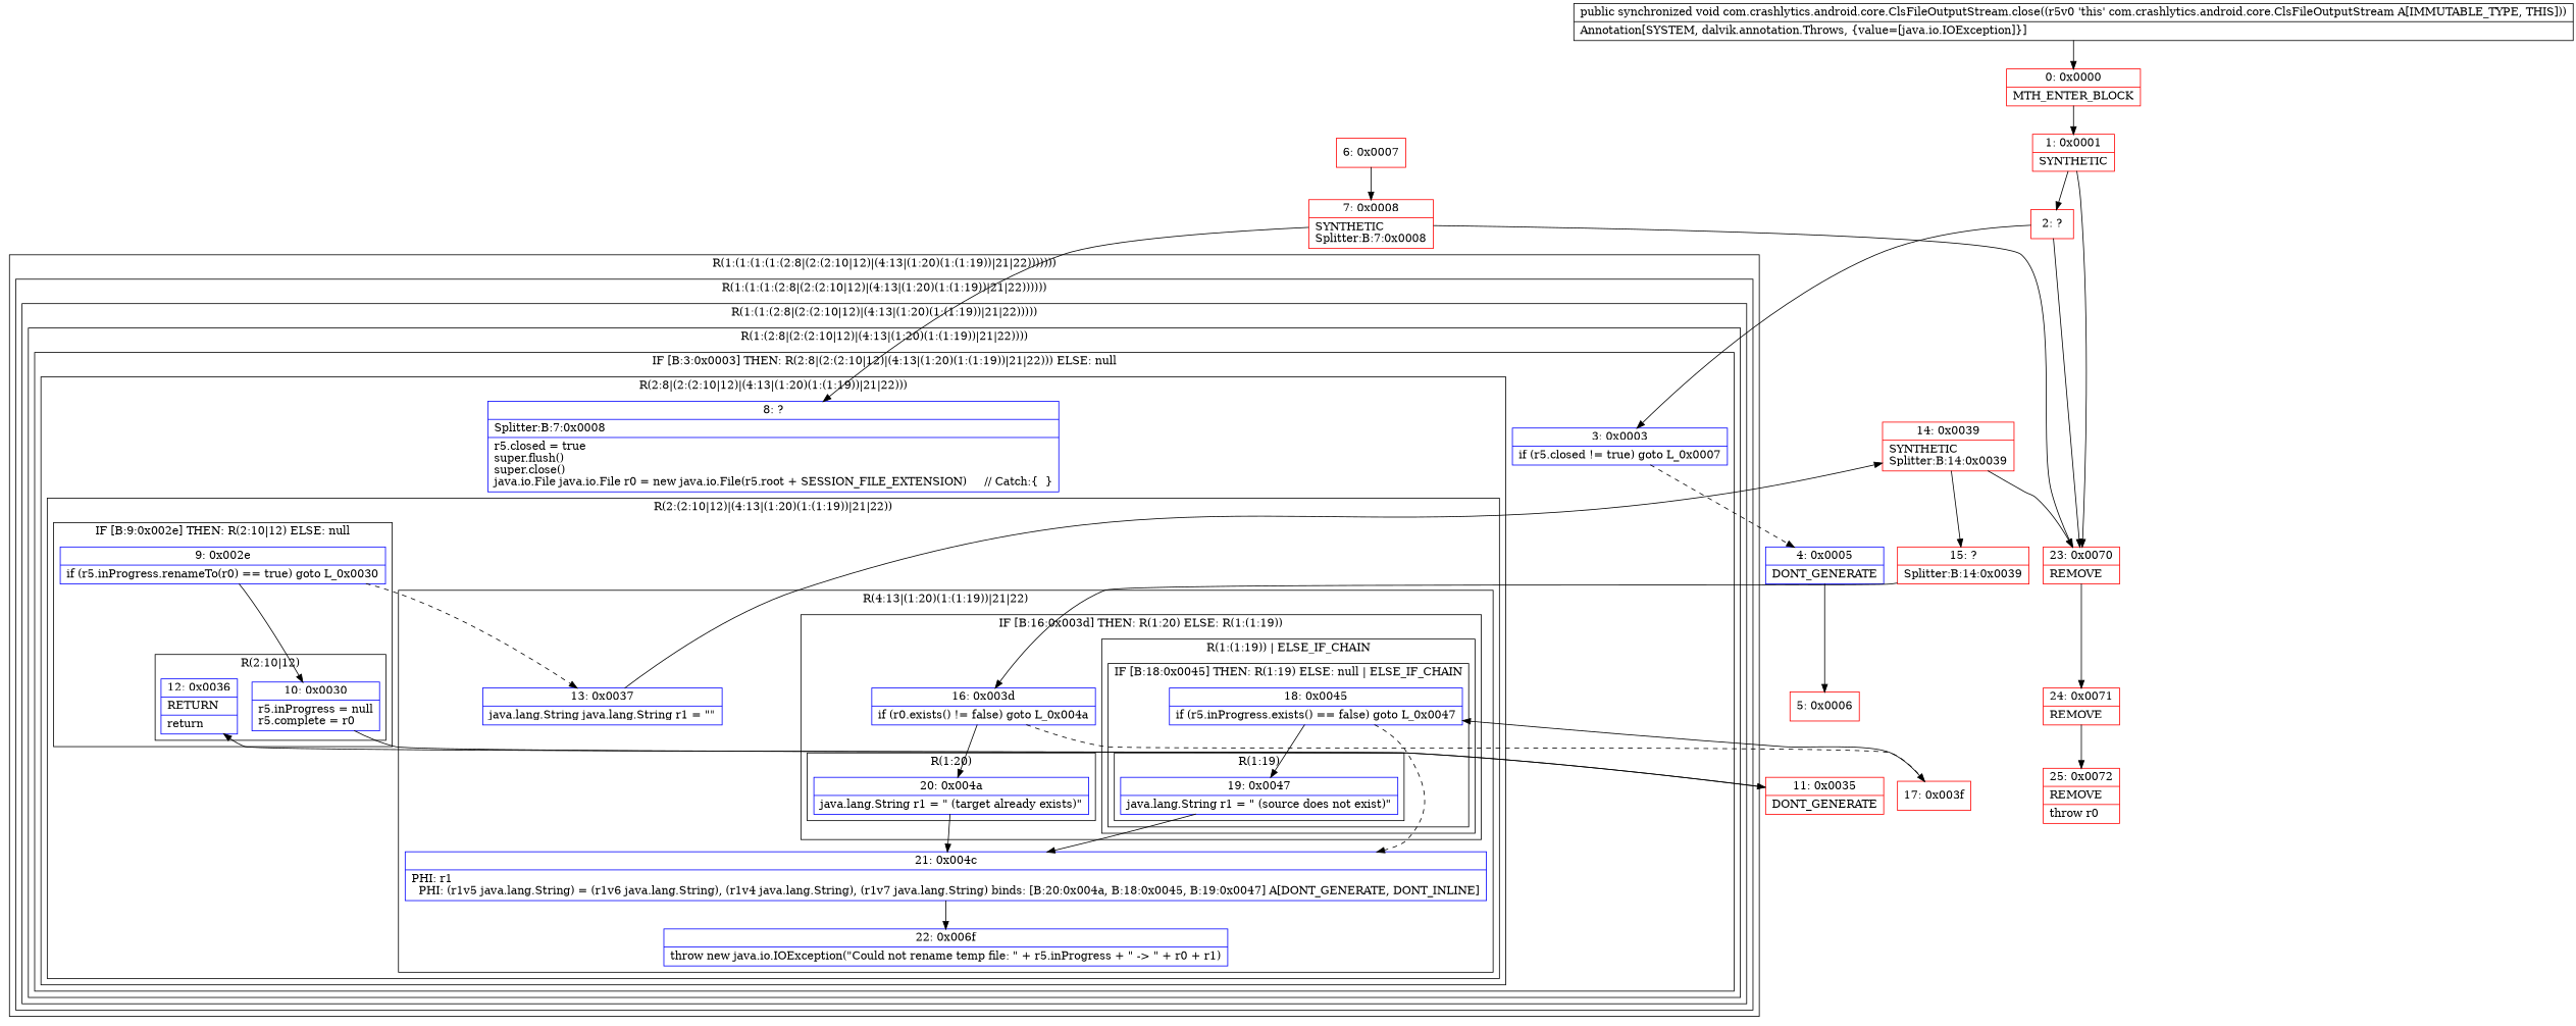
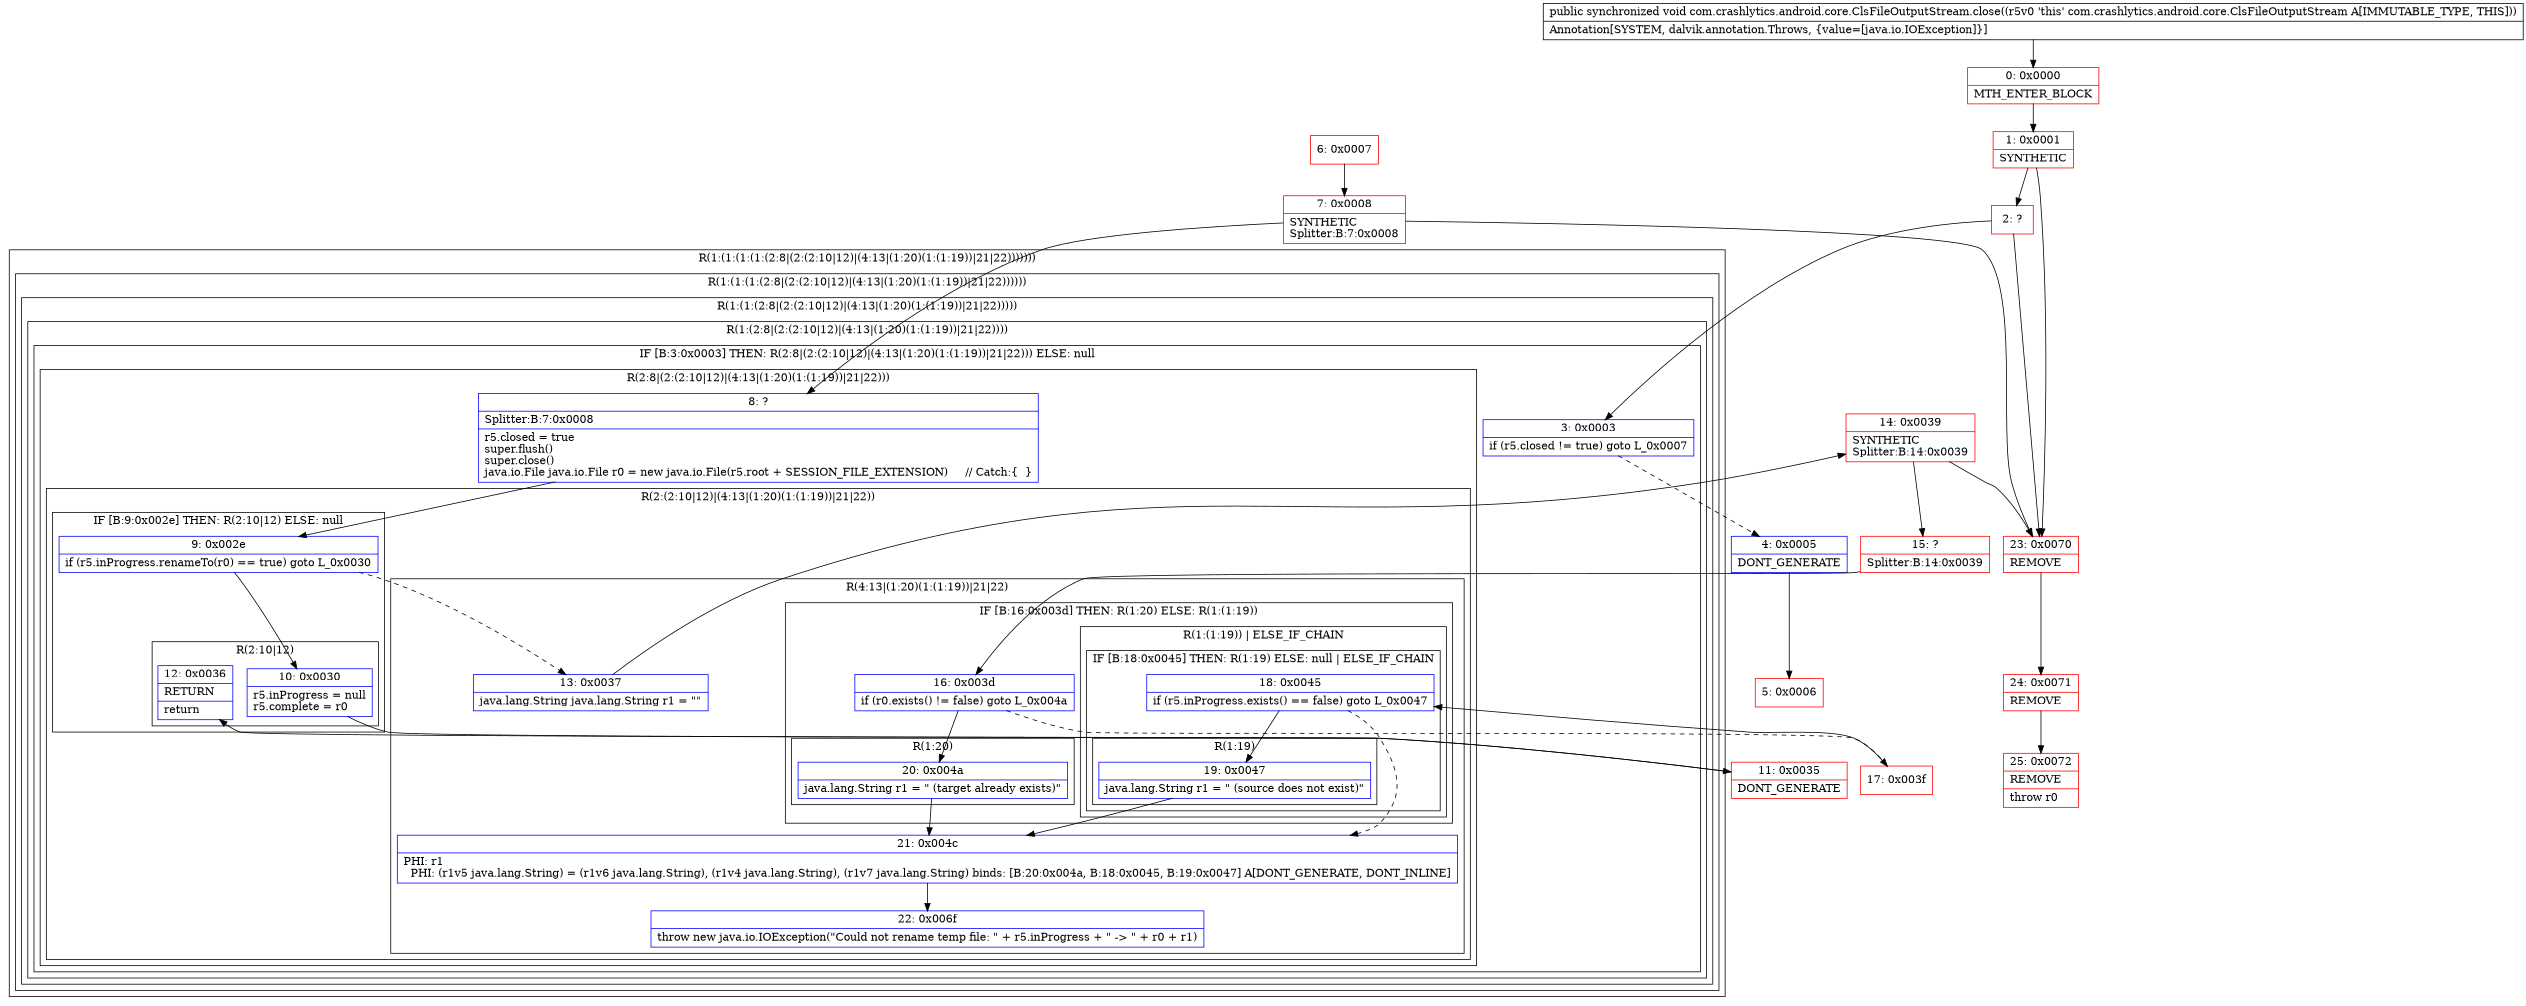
  digraph {
    node [color=blue shape=record]
    n1 [label="{10\:\ 0x0030|r5.inProgress = null\lr5.complete = r0\l}"]
    n2 [label="{12\:\ 0x0036|RETURN\l|return\l}"]
    n3 [label="{9\:\ 0x002e|if (r5.inProgress.renameTo(r0) == true) goto L_0x0030\l}"]
    n4 [label="{20\:\ 0x004a|java.lang.String r1 = \" (target already exists)\"\l}"]
    n5 [label="{19\:\ 0x0047|java.lang.String r1 = \" (source does not exist)\"\l}"]
    n6 [label="{18\:\ 0x0045|if (r5.inProgress.exists() == false) goto L_0x0047\l}"]
    n7 [label="{16\:\ 0x003d|if (r0.exists() != false) goto L_0x004a\l}"]
    n8 [label="{13\:\ 0x0037|java.lang.String java.lang.String r1 = \"\"\l}"]
    n9 [label="{21\:\ 0x004c|PHI: r1 \l  PHI: (r1v5 java.lang.String) = (r1v6 java.lang.String), (r1v4 java.lang.String), (r1v7 java.lang.String) binds: [B:20:0x004a, B:18:0x0045, B:19:0x0047] A[DONT_GENERATE, DONT_INLINE]\l}"]
    n10 [label="{22\:\ 0x006f|throw new java.io.IOException(\"Could not rename temp file: \" + r5.inProgress + \" \-\> \" + r0 + r1)\l}"]
    n11 [label="{8\:\ ?|Splitter:B:7:0x0008\l|r5.closed = true\lsuper.flush()\lsuper.close()\ljava.io.File java.io.File r0 = new java.io.File(r5.root + SESSION_FILE_EXTENSION)     \/\/ Catch:\{  \}\l}"]
    n12 [label="{3\:\ 0x0003|if (r5.closed != true) goto L_0x0007\l}"]
    n13 [color=red label="{11\:\ 0x0035|DONT_GENERATE\l}"]
    n14 [color=red label="{17\:\ 0x003f}"]
    n15 [color=red label="{14\:\ 0x0039|SYNTHETIC\lSplitter:B:14:0x0039\l}"]
    n16 [label="{4\:\ 0x0005|DONT_GENERATE\l}"]
    n17 [color=red label="{5\:\ 0x0006}"]
    n18 [color=red label="{6\:\ 0x0007}"]
    n19 [color=red label="{7\:\ 0x0008|SYNTHETIC\lSplitter:B:7:0x0008\l}"]
    n20 [color=red label="{23\:\ 0x0070|REMOVE\l}"]
    n21 [color=red label="{15\:\ ?|Splitter:B:14:0x0039\l}"]
    n22 [color=red label="{0\:\ 0x0000|MTH_ENTER_BLOCK\l}"]
    n23 [color=red label="{1\:\ 0x0001|SYNTHETIC\l}"]
    n24 [color=red label="{2\:\ ?}"]
    n25 [color=red label="{24\:\ 0x0071|REMOVE\l}"]
    n26 [color=red label="{25\:\ 0x0072|REMOVE\l|throw r0\l}"]
    n27 [label="{public synchronized void com.crashlytics.android.core.ClsFileOutputStream.close((r5v0 'this' com.crashlytics.android.core.ClsFileOutputStream A[IMMUTABLE_TYPE, THIS]))  | Annotation[SYSTEM, dalvik.annotation.Throws, \{value=[java.io.IOException]\}]\l}" color=""]
    subgraph cluster_1 {
      label="R(1:(1:(1:(1:(2:8|(2:(2:10|12)|(4:13|(1:20)(1:(1:19))|21|22)))))))"
      subgraph cluster_2 {
        label="R(1:(1:(1:(2:8|(2:(2:10|12)|(4:13|(1:20)(1:(1:19))|21|22))))))"
        subgraph cluster_3 {
          label="R(1:(1:(2:8|(2:(2:10|12)|(4:13|(1:20)(1:(1:19))|21|22)))))"
          subgraph cluster_4 {
            label="R(1:(2:8|(2:(2:10|12)|(4:13|(1:20)(1:(1:19))|21|22))))"
            subgraph cluster_5 {
              label="IF [B:3:0x0003] THEN: R(2:8|(2:(2:10|12)|(4:13|(1:20)(1:(1:19))|21|22))) ELSE: null"
              n12
              subgraph cluster_6 {
                label="R(2:8|(2:(2:10|12)|(4:13|(1:20)(1:(1:19))|21|22)))"
                n11
                subgraph cluster_7 {
                  label="R(2:(2:10|12)|(4:13|(1:20)(1:(1:19))|21|22))"
                  subgraph cluster_8 {
                    label="IF [B:9:0x002e] THEN: R(2:10|12) ELSE: null"
                    n3
                    subgraph cluster_9 {
                      label="R(2:10|12)"
                      n1
                      n2
                    }
                  }
                  subgraph cluster_10 {
                    label="R(4:13|(1:20)(1:(1:19))|21|22)"
                    n8
                    n9
                    n10
                    subgraph cluster_11 {
                      label="IF [B:16:0x003d] THEN: R(1:20) ELSE: R(1:(1:19))"
                      n7
                      subgraph cluster_12 {
                        label="R(1:20)"
                        n4
                      }
                      subgraph cluster_13 {
                        label="R(1:(1:19)) | ELSE_IF_CHAIN\l"
                        subgraph cluster_14 {
                          label="IF [B:18:0x0045] THEN: R(1:19) ELSE: null | ELSE_IF_CHAIN\l"
                          n6
                          subgraph cluster_15 {
                            label="R(1:19)"
                            n5
                          }
                        }
                      }
                    }
                  }
                }
              }
            }
          }
        }
      }
    }
    n1 -> n13
    n3 -> n1
    n3 -> n8 [style=dashed]
    n4 -> n9
    n5 -> n9
    n6 -> n5
    n6 -> n9 [style=dashed]
    n7 -> n4
    n7 -> n14 [style=dashed]
    n8 -> n15
    n9 -> n10
+   n11 -> n3
    n12 -> n16 [style=dashed]
    n13 -> n2
    n14 -> n6
    n15 -> n20
    n15 -> n21
    n16 -> n17
    n18 -> n19
    n19 -> n11
    n19 -> n20
    n20 -> n25
    n21 -> n7
    n22 -> n23
    n23 -> n20
    n23 -> n24
    n24 -> n12
    n24 -> n20
    n25 -> n26
    n27 -> n22
  }
